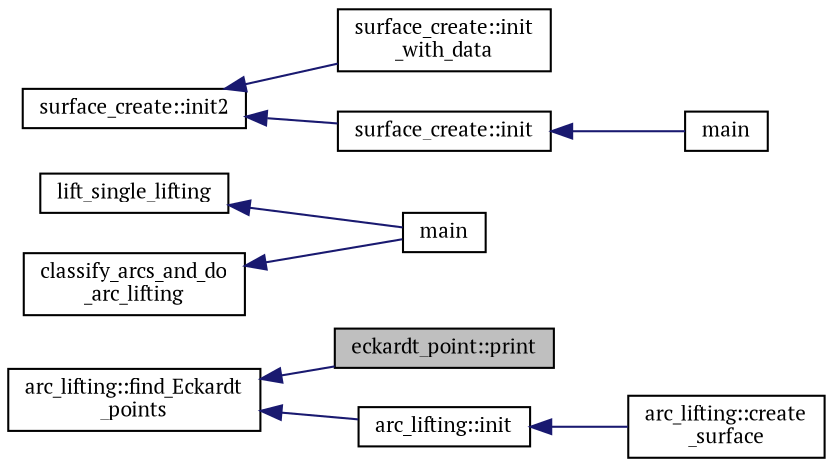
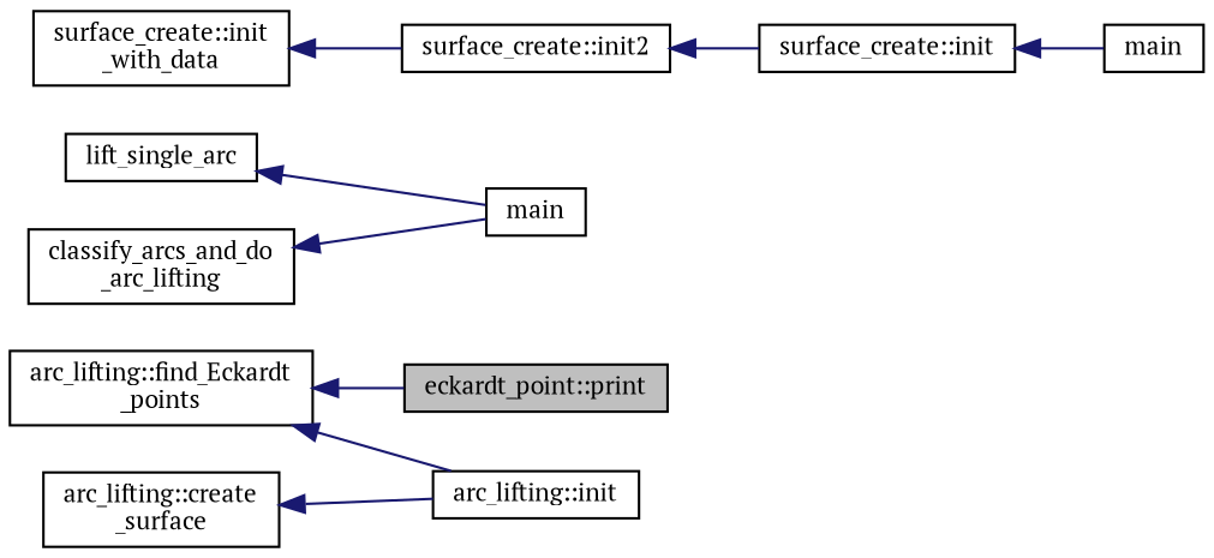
  digraph {
    fontname="PT Serif"
    rankdir=LR
    node [color=black fillcolor=white fontname="PT Serif" fontsize=10 shape=record style=filled]
    edge [color=midnightblue dir=back fontname="PT Serif" fontsize=10 labelfontname=Helvetica labelfontsize=10 style=solid]
    n1 [fillcolor=grey75 fontcolor=black height=0.2 label="eckardt_point::print" width=0.4]
    n2 [height=0.2 label="arc_lifting::find_Eckardt\l_points" width=0.4]
    n3 [height=0.2 label="arc_lifting::init" width=0.4]
    n4 [height=0.2 label="arc_lifting::create\l_surface" width=0.4]
-   n5 [height=0.2 label=lift_single_lifting width=0.4]
+   n5 [height=0.2 label=lift_single_arc width=0.4]
    n6 [height=0.2 label=main width=0.4]
    n7 [height=0.2 label="surface_create::init2" width=0.4]
    n8 [height=0.2 label="surface_create::init\l_with_data" width=0.4]
    n9 [height=0.2 label="surface_create::init" width=0.4]
    n10 [height=0.2 label=main width=0.4]
    n11 [height=0.2 label="classify_arcs_and_do\l_arc_lifting" width=0.4]
    n2 -> n1
    n2 -> n3
-   n3 -> n4
+   n4 -> n3
    n5 -> n6
-   n7 -> n8
+   n8 -> n7
    n7 -> n9
    n9 -> n10
    n11 -> n6
  }
